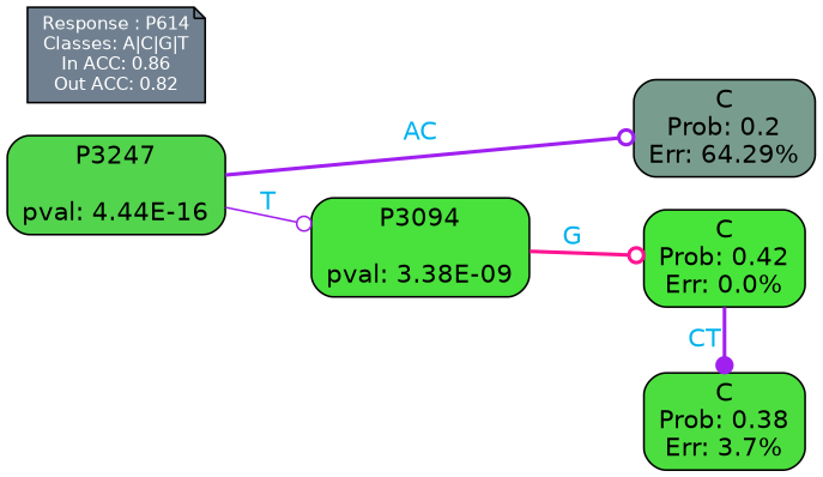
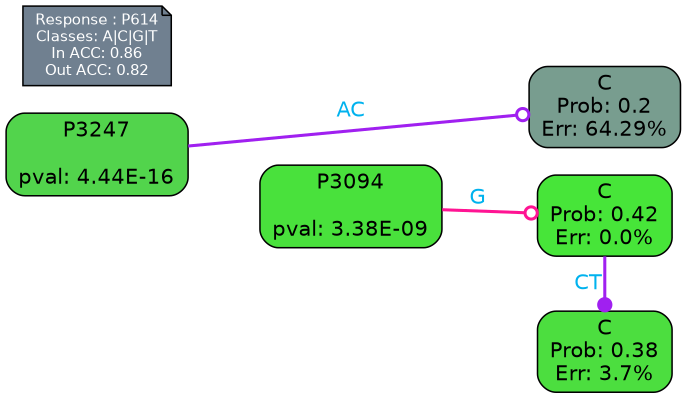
  digraph {
    rankdir=LR
    ranksep=equally
    splines=polylines
    node [color=black fontname=helvetica shape=box style="filled, rounded"]
    edge [arrowhead=odot color=purple fontcolor=deepskyblue2 fontname=helvetica style=bold]
    n1 [fillcolor="#789d8f" label="C\nProb: 0.2\nErr: 64.29%"]
    n2 [fillcolor="#4cde3f" label="C\nProb: 0.38\nErr: 3.7%"]
    n3 [fillcolor="#47e539" label="C\nProb: 0.42\nErr: 0.0%"]
    n4 [align=left fillcolor=slategray fontcolor=white fontsize=10 label="Response : P614\nClasses: A|C|G|T\nIn ACC: 0.86\nOut ACC: 0.82\n" shape=note style=filled]
    n5 [fillcolor="#52d44c" label="P3247\n\npval: 4.44E-16"]
    n6 [fillcolor="#49e13c" label="P3094\n\npval: 3.38E-09"]
    subgraph sub_1 {
      rank=same
      n1
      n2
      n3
    }
    subgraph sub_2 {
      rank=same
      n4
      n5
    }
    n3 -> n2 [arrowhead=dot label=CT]
    n5 -> n1 [label=AC]
-   n5 -> n6 [label=T style=solid]
    n6 -> n3 [color=deeppink label=G]
  }
